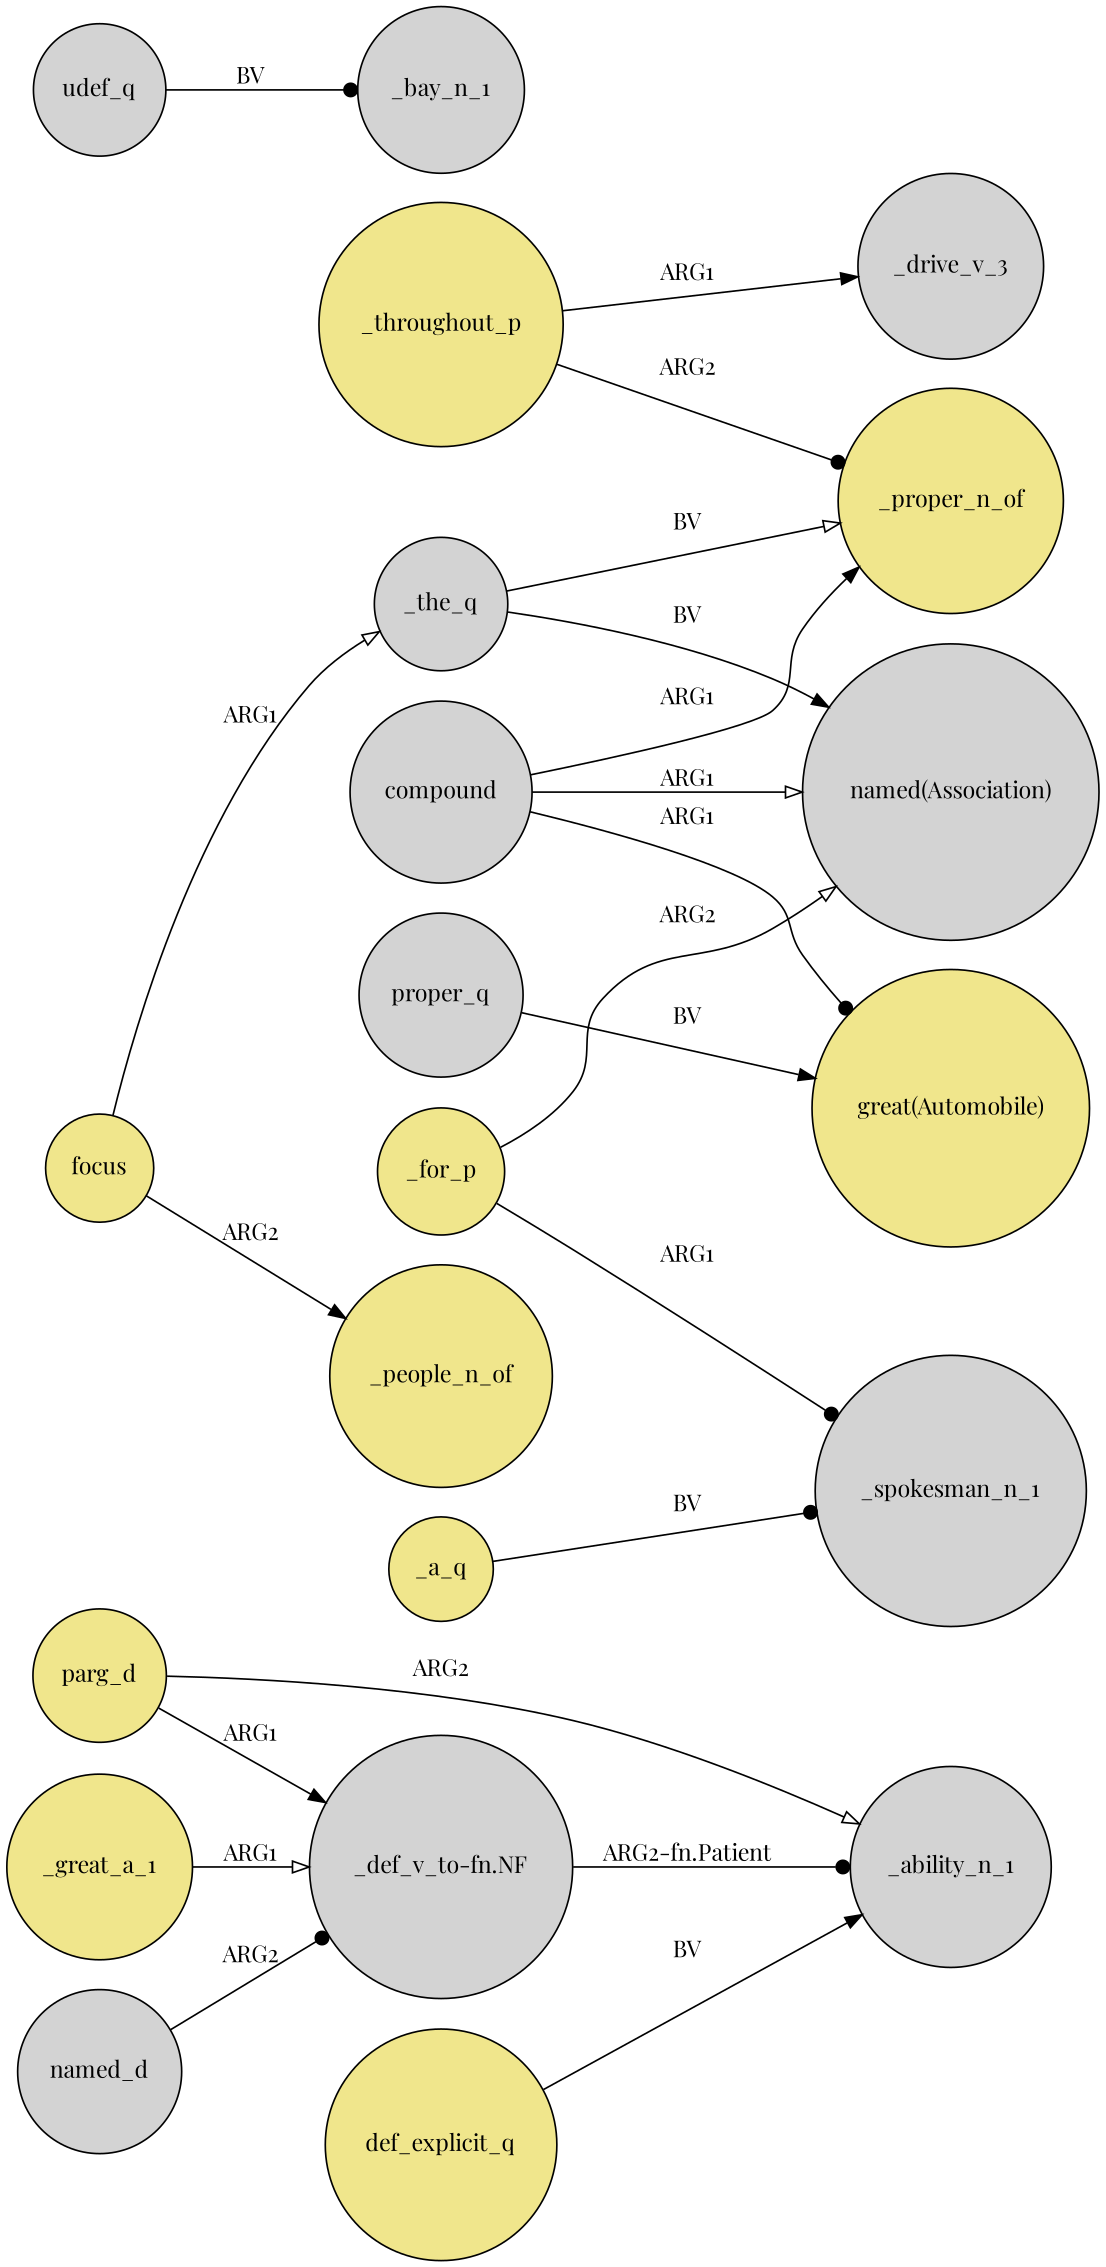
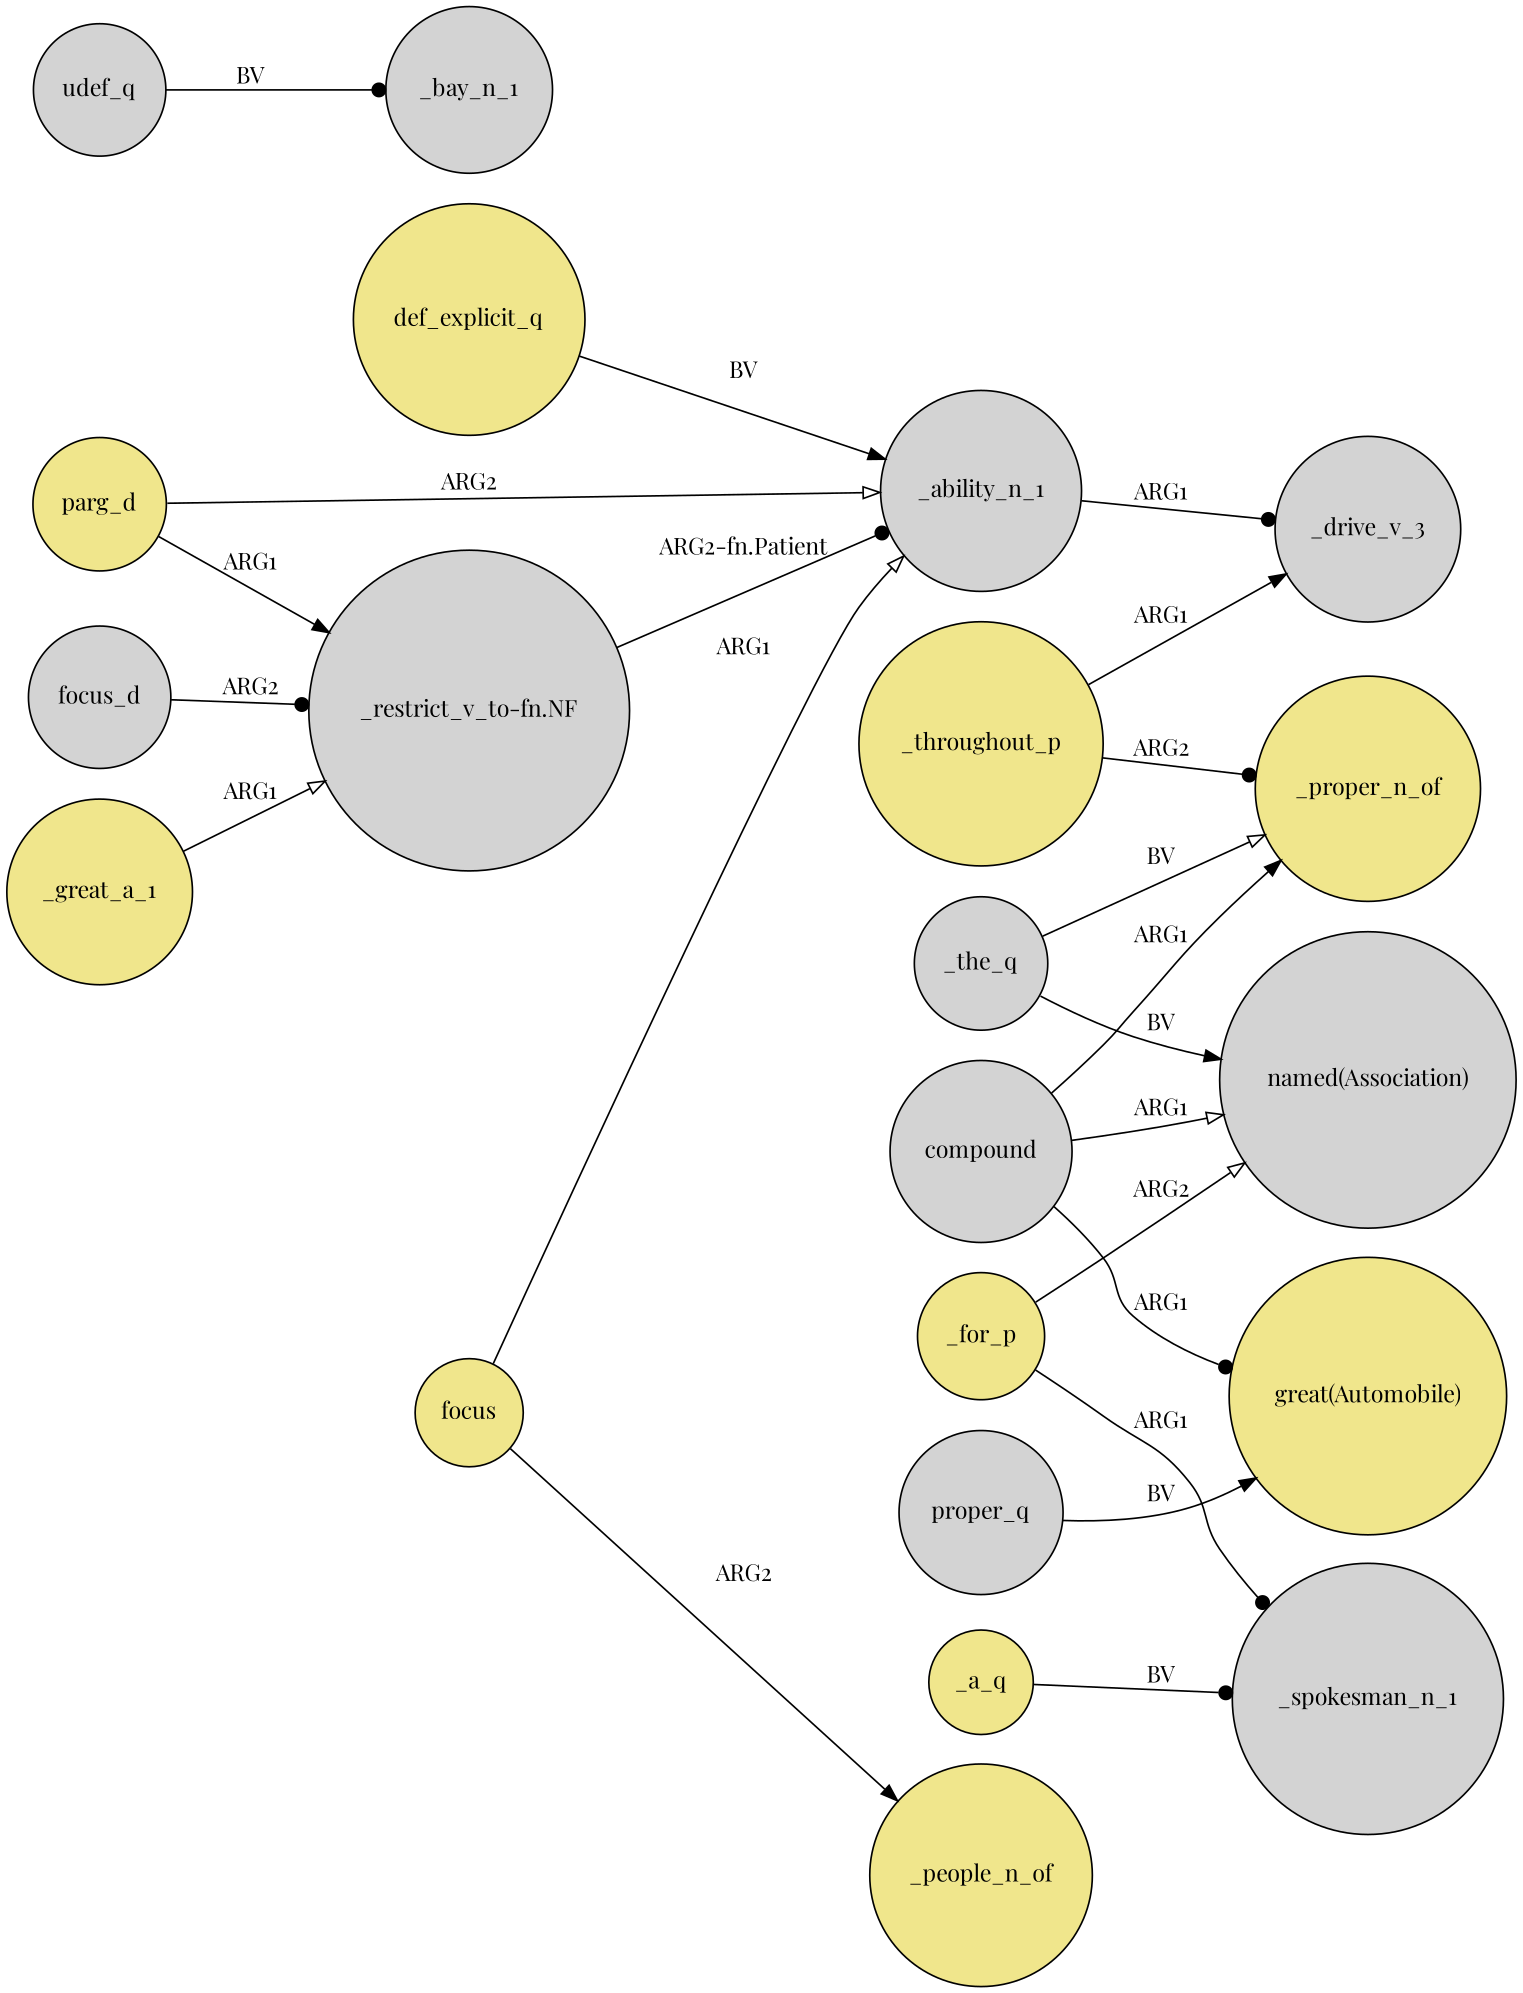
  digraph {
    fontname="Playfair Display"
    rankdir=LR
    node [fillcolor=lightgrey fontname="Playfair Display" shape=circle style=filled]
    edge [arrowhead=dot fontname="Playfair Display"]
-   "_restrict_v_to-fn.NF" [label="_def_v_to-fn.NF"]
+   "_restrict_v_to-fn.NF"
    _ability_n_1
    n3 [label=_drive_v_3]
    _spokesman_n_1
    _for_p [fillcolor=khaki]
    "named(Association)"
    n7 [fillcolor=khaki label=focus]
    _people_n_of [fillcolor=khaki]
    proper_q
    n10 [fillcolor=khaki label="great(Automobile)"]
    parg_d [fillcolor=khaki]
    _great_a_1 [fillcolor=khaki]
    compound
    n14 [fillcolor=khaki label=_proper_n_of]
    _bay_n_1
-   focus_d [label=named_d]
+   focus_d
    def_explicit_q [fillcolor=khaki]
    udef_q
    _throughout_p [fillcolor=khaki]
    _the_q
    _a_q [fillcolor=khaki]
    "_restrict_v_to-fn.NF" -> _ability_n_1 [label="ARG2-fn.Patient"]
+   _ability_n_1 -> n3 [label=ARG1]
    _for_p -> _spokesman_n_1 [label=ARG1]
    _for_p -> "named(Association)" [arrowhead=onormal label=ARG2]
-   n7 -> _the_q [arrowhead=onormal label=ARG1]
+   n7 -> _ability_n_1 [arrowhead=onormal label=ARG1]
    n7 -> _people_n_of [arrowhead=normal label=ARG2]
    proper_q -> n10 [arrowhead=normal label=BV]
    parg_d -> "_restrict_v_to-fn.NF" [arrowhead=normal label=ARG1]
    parg_d -> _ability_n_1 [arrowhead=onormal label=ARG2]
    _great_a_1 -> "_restrict_v_to-fn.NF" [arrowhead=onormal label=ARG1]
    compound -> "named(Association)" [arrowhead=onormal label=ARG1]
    compound -> n10 [label=ARG1]
    compound -> n14 [arrowhead=normal label=ARG1]
    focus_d -> "_restrict_v_to-fn.NF" [label=ARG2]
    def_explicit_q -> _ability_n_1 [arrowhead=normal label=BV]
    udef_q -> _bay_n_1 [label=BV]
    _throughout_p -> n3 [arrowhead=normal label=ARG1]
    _throughout_p -> n14 [label=ARG2]
    _the_q -> "named(Association)" [arrowhead=normal label=BV]
    _the_q -> n14 [arrowhead=onormal label=BV]
    _a_q -> _spokesman_n_1 [label=BV]
  }
